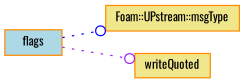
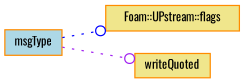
  digraph {
    fontname=Oswald
    rankdir=LR
    node [color=darkorange fillcolor=khaki fontname=Oswald fontsize=10 shape=record style=filled]
    edge [arrowhead=odot fontname=Oswald fontsize=10 labelfontname=FreeSans labelfontsize=10 style=dotted]
-   n1 [fillcolor=lightblue fontcolor=black height=0.2 label=flags width=0.4]
-   n2 [height=0.2 label="Foam::UPstream::msgType" width=0.4]
+   n1 [fillcolor=lightblue fontcolor=black height=0.2 label=msgType width=0.4]
+   n2 [height=0.2 label="Foam::UPstream::flags" width=0.4]
    n3 [height=0.2 label=writeQuoted width=0.4]
    n1 -> n2 [color=blue]
    n1 -> n3 [color=purple]
  }
